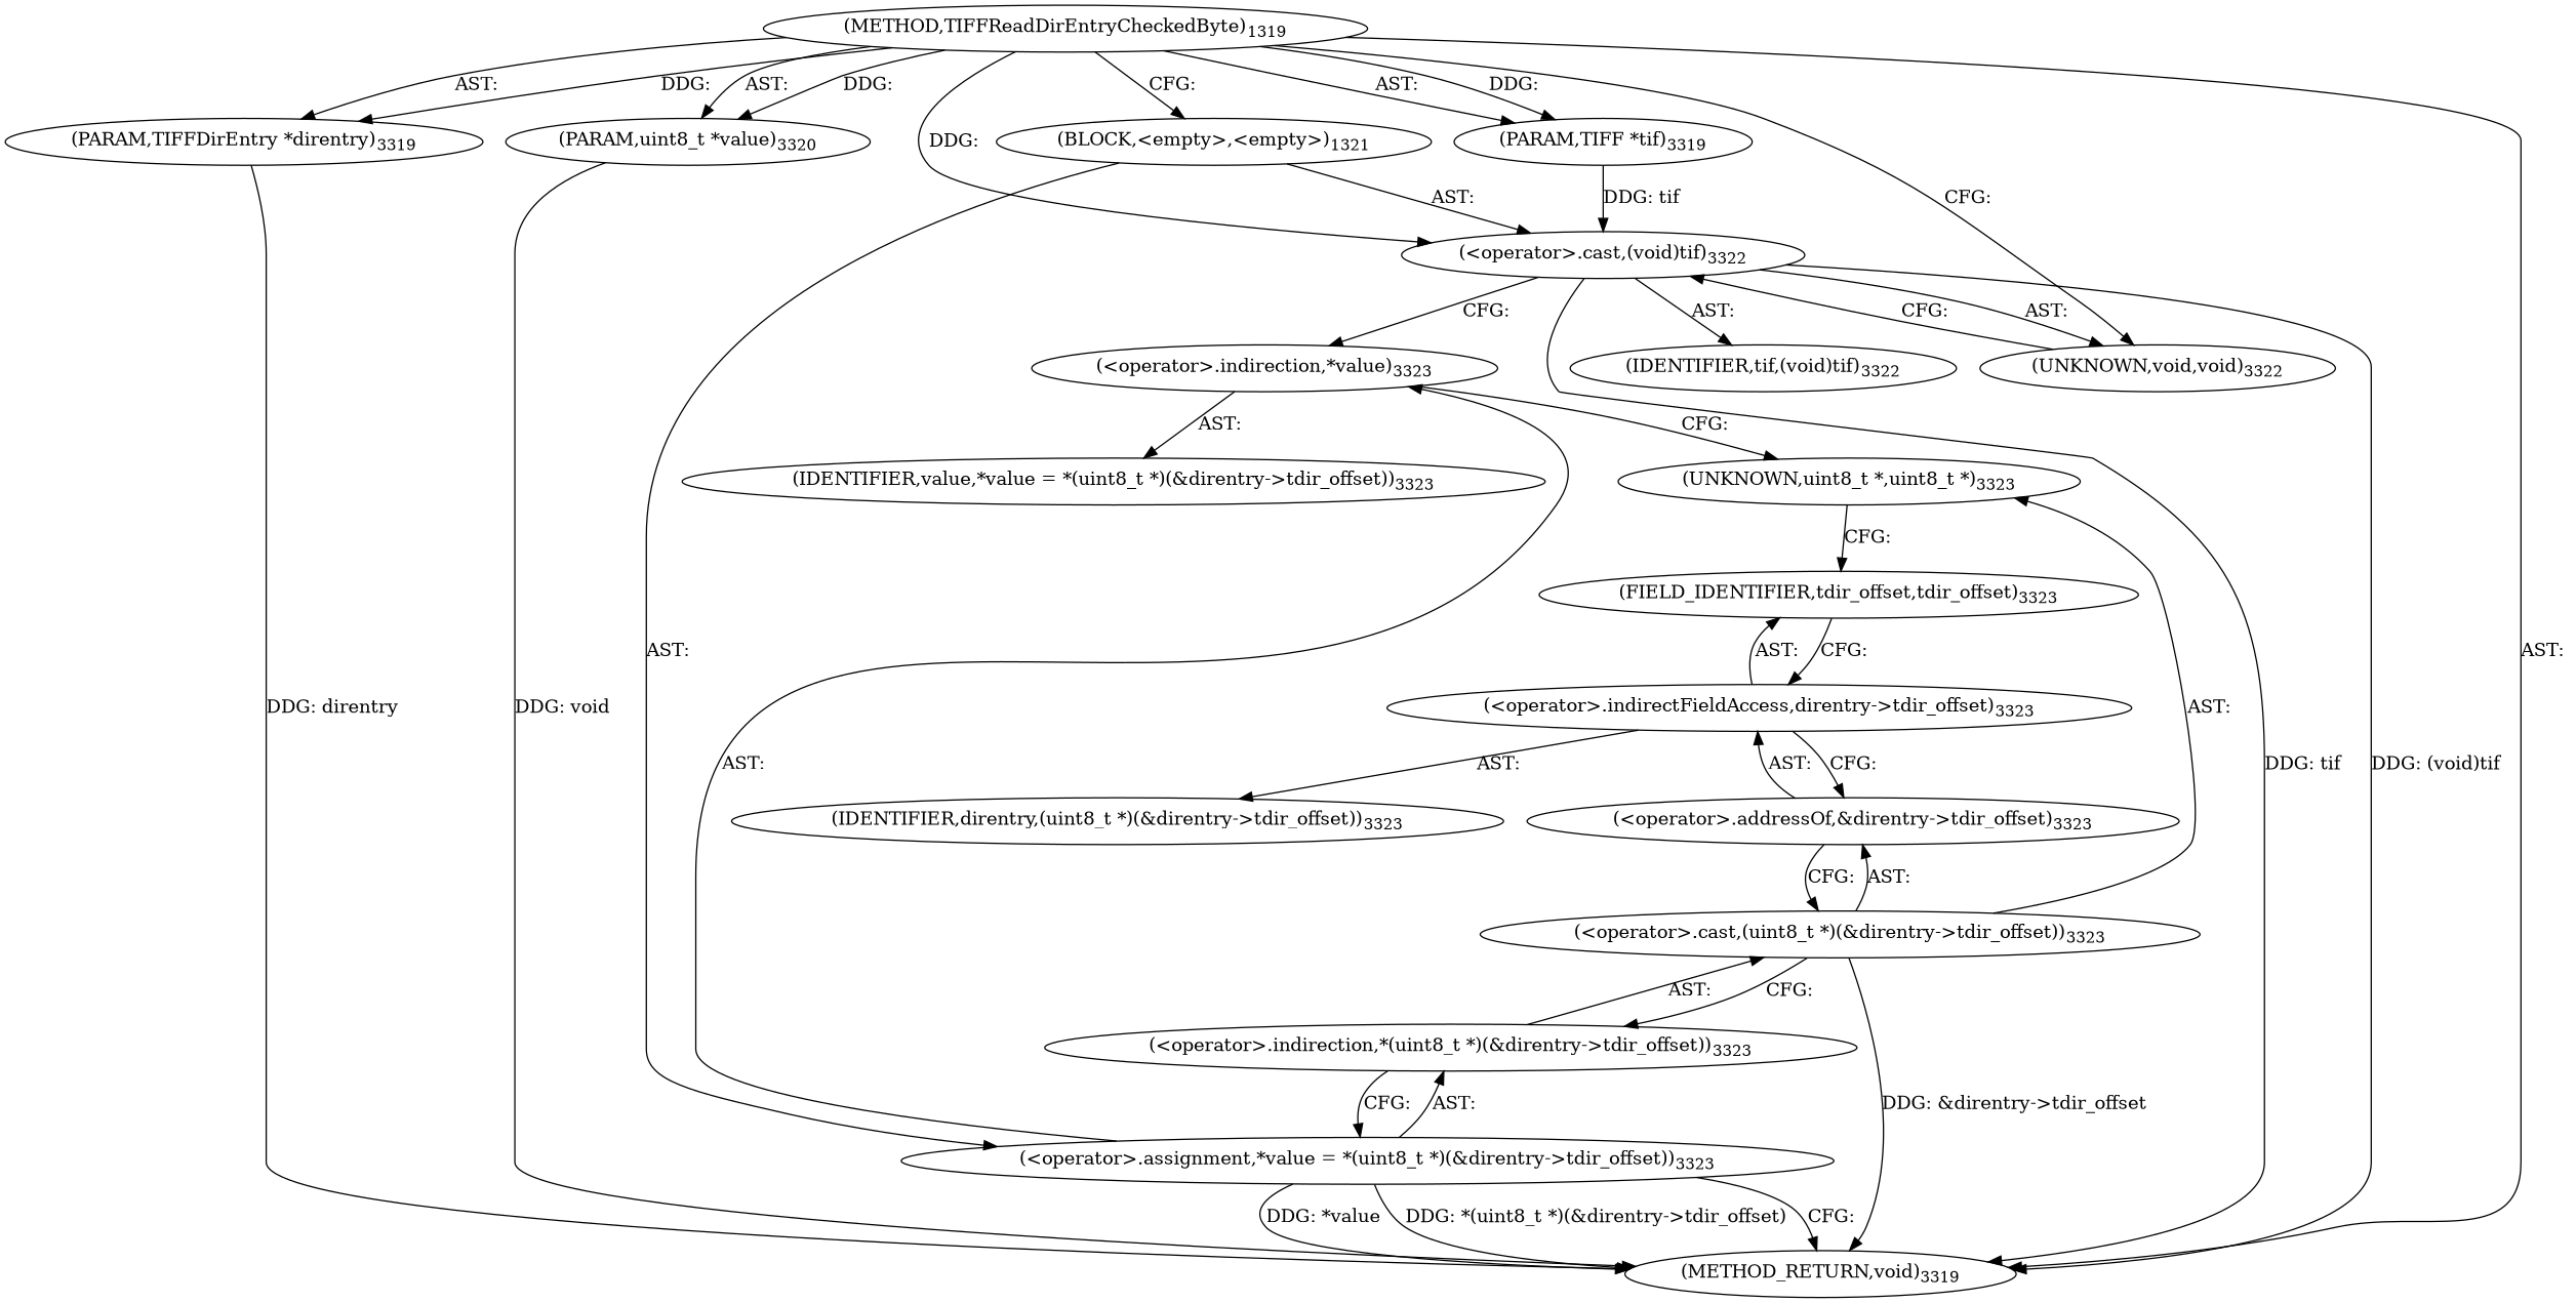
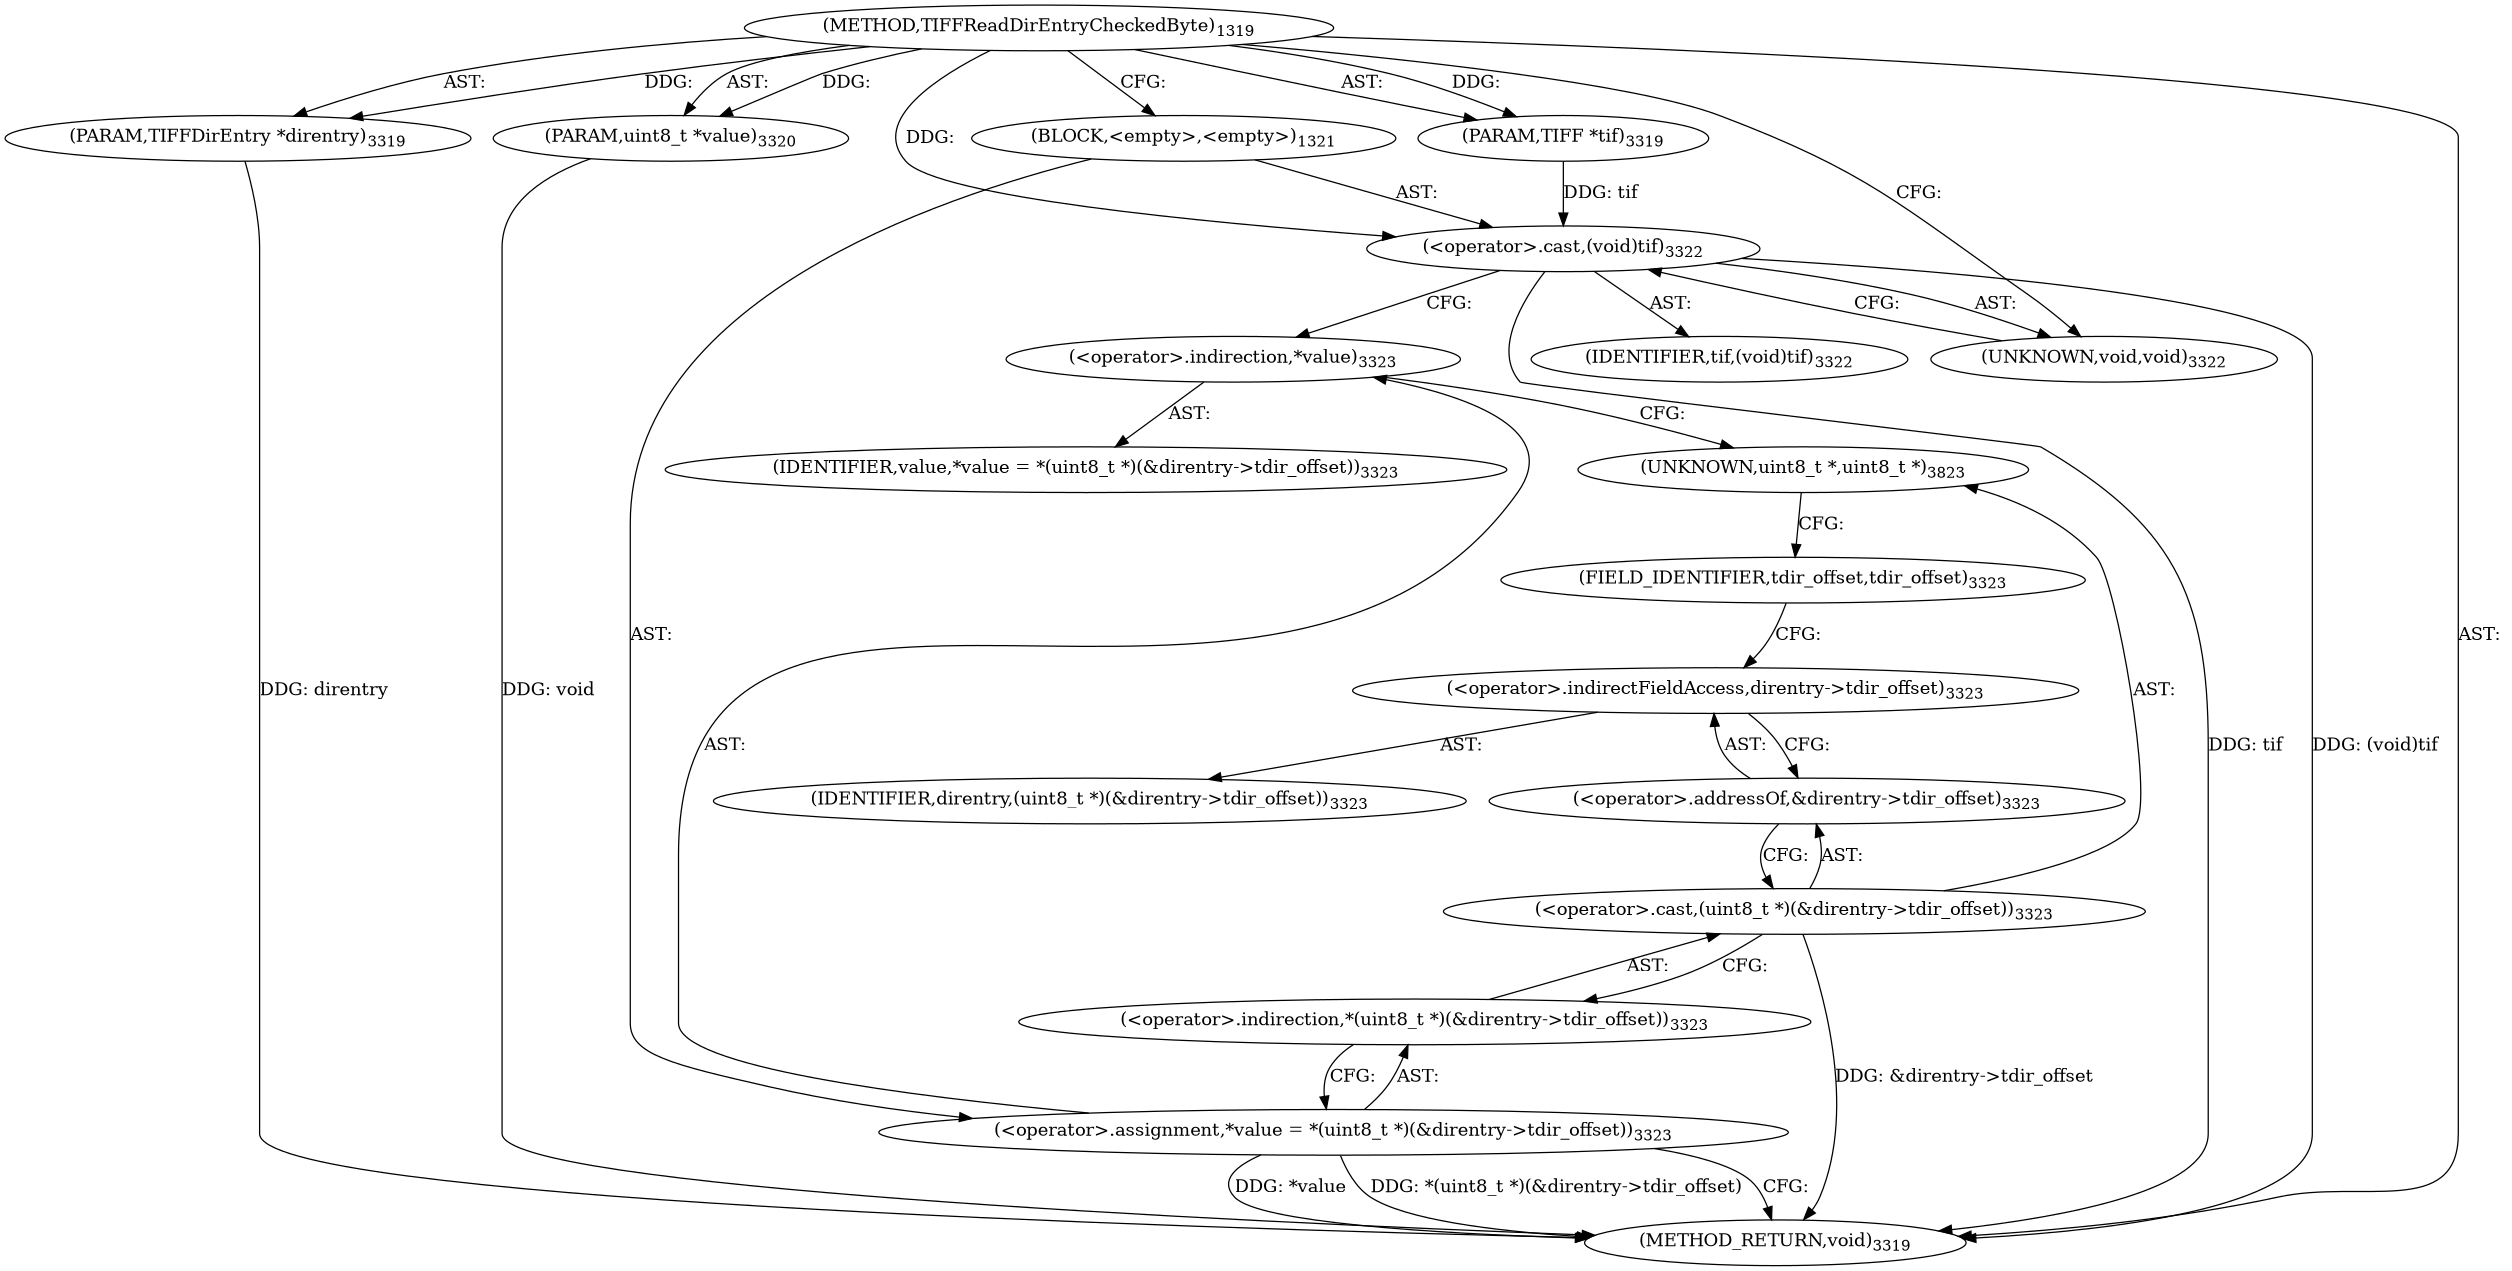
  digraph {
    n1 [label=<(METHOD,TIFFReadDirEntryCheckedByte)<SUB>1319</SUB>>]
    n2 [label=<(PARAM,TIFF *tif)<SUB>3319</SUB>>]
    n3 [label=<(PARAM,TIFFDirEntry *direntry)<SUB>3319</SUB>>]
    n4 [label=<(PARAM,uint8_t *value)<SUB>3320</SUB>>]
    n5 [label=<(BLOCK,&lt;empty&gt;,&lt;empty&gt;)<SUB>1321</SUB>>]
    n6 [label=<(&lt;operator&gt;.cast,(void)tif)<SUB>3322</SUB>>]
    n7 [label=<(UNKNOWN,void,void)<SUB>3322</SUB>>]
    n8 [label=<(METHOD_RETURN,void)<SUB>3319</SUB>>]
    n9 [label=<(&lt;operator&gt;.assignment,*value = *(uint8_t *)(&amp;direntry-&gt;tdir_offset))<SUB>3323</SUB>>]
    n10 [label=<(IDENTIFIER,tif,(void)tif)<SUB>3322</SUB>>]
    n11 [label=<(&lt;operator&gt;.indirection,*value)<SUB>3323</SUB>>]
    n12 [label=<(&lt;operator&gt;.indirection,*(uint8_t *)(&amp;direntry-&gt;tdir_offset))<SUB>3323</SUB>>]
    n13 [label=<(IDENTIFIER,value,*value = *(uint8_t *)(&amp;direntry-&gt;tdir_offset))<SUB>3323</SUB>>]
-   n14 [label=<(UNKNOWN,uint8_t *,uint8_t *)<SUB>3323</SUB>>]
+   n14 [label=<(UNKNOWN,uint8_t *,uint8_t *)<SUB>3823</SUB>>]
    n15 [label=<(&lt;operator&gt;.cast,(uint8_t *)(&amp;direntry-&gt;tdir_offset))<SUB>3323</SUB>>]
    n16 [label=<(FIELD_IDENTIFIER,tdir_offset,tdir_offset)<SUB>3323</SUB>>]
    n17 [label=<(&lt;operator&gt;.addressOf,&amp;direntry-&gt;tdir_offset)<SUB>3323</SUB>>]
    n18 [label=<(&lt;operator&gt;.indirectFieldAccess,direntry-&gt;tdir_offset)<SUB>3323</SUB>>]
    n19 [label=<(IDENTIFIER,direntry,(uint8_t *)(&amp;direntry-&gt;tdir_offset))<SUB>3323</SUB>>]
    n1 -> n2 [label="AST: "]
    n1 -> n2 [label="DDG: "]
    n1 -> n3 [label="AST: "]
    n1 -> n3 [label="DDG: "]
    n1 -> n4 [label="AST: "]
    n1 -> n4 [label="DDG: "]
    n1 -> n5 [label="CFG: "]
    n1 -> n6 [label="DDG: "]
    n1 -> n7 [label="CFG: "]
    n1 -> n8 [label="AST: "]
    n2 -> n6 [label="DDG: tif"]
    n3 -> n8 [label="DDG: direntry"]
    n4 -> n8 [label="DDG: void"]
    n5 -> n6 [label="AST: "]
    n5 -> n9 [label="AST: "]
    n6 -> n7 [label="AST: "]
    n6 -> n8 [label="DDG: tif"]
    n6 -> n8 [label="DDG: (void)tif"]
    n6 -> n10 [label="AST: "]
    n6 -> n11 [label="CFG: "]
    n7 -> n6 [label="CFG: "]
    n9 -> n8 [label="CFG: "]
    n9 -> n8 [label="DDG: *value"]
    n9 -> n8 [label="DDG: *(uint8_t *)(&amp;direntry-&gt;tdir_offset)"]
    n9 -> n11 [label="AST: "]
    n9 -> n12 [label="AST: "]
    n11 -> n13 [label="AST: "]
    n11 -> n14 [label="CFG: "]
    n12 -> n9 [label="CFG: "]
    n12 -> n15 [label="AST: "]
    n14 -> n16 [label="CFG: "]
    n15 -> n8 [label="DDG: &amp;direntry-&gt;tdir_offset"]
    n15 -> n12 [label="CFG: "]
    n15 -> n14 [label="AST: "]
    n15 -> n17 [label="AST: "]
    n16 -> n18 [label="CFG: "]
    n17 -> n15 [label="CFG: "]
    n17 -> n18 [label="AST: "]
-   n18 -> n16 [label="AST: "]
    n18 -> n17 [label="CFG: "]
    n18 -> n19 [label="AST: "]
  }
